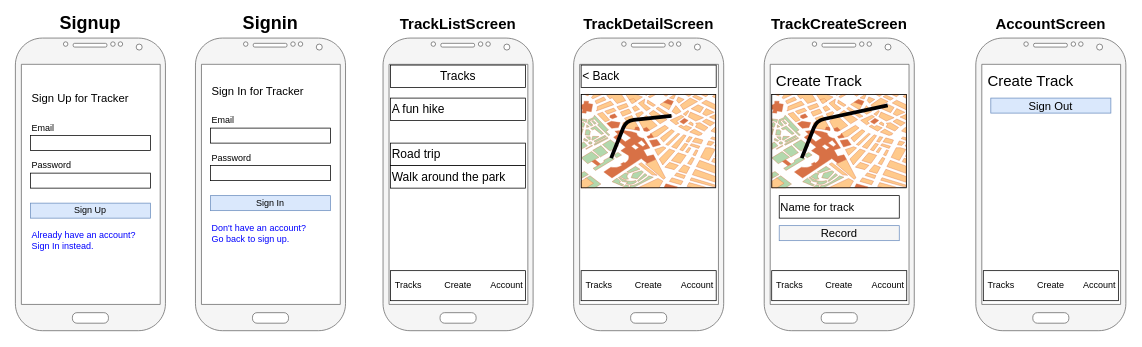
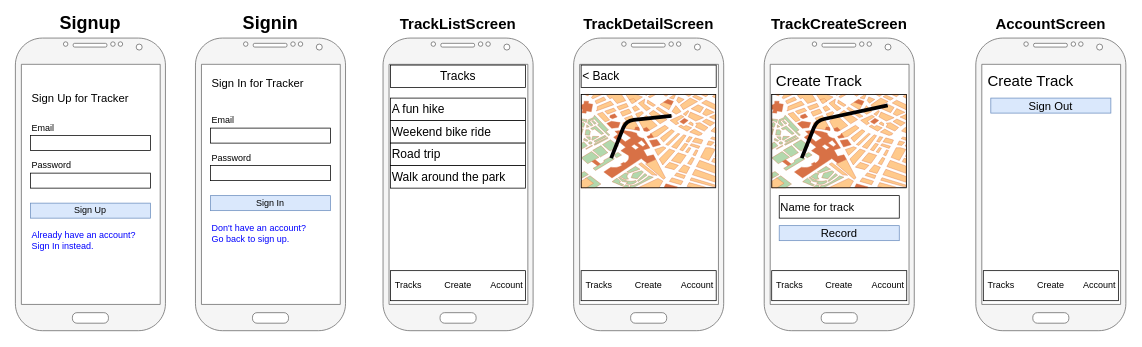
  <mxCell id="0" />
  <mxCell id="1" parent="0" />
  <mxCell id="2" value="" style="verticalLabelPosition=bottom;verticalAlign=top;html=1;shadow=0;dashed=0;strokeWidth=1;shape=mxgraph.android.phone2;fillColor=#f5f5f5;strokeColor=#666666;fontColor=#333333;" vertex="1" parent="1"><mxGeometry x="20" y="50" width="200" height="390" as="geometry" /></mxCell>
  <mxCell id="3" value="Sign Up for Tracker" style="text;html=1;strokeColor=none;fillColor=none;align=left;verticalAlign=middle;whiteSpace=wrap;rounded=0;fontSize=15;" vertex="1" parent="1"><mxGeometry x="40" y="120" width="160" height="20" as="geometry" /></mxCell>
  <mxCell id="4" value="Email" style="text;html=1;strokeColor=none;fillColor=none;align=left;verticalAlign=middle;whiteSpace=wrap;rounded=0;fontSize=12;" vertex="1" parent="1"><mxGeometry x="40" y="160" width="150" height="20" as="geometry" /></mxCell>
  <mxCell id="5" value="Password" style="text;html=1;strokeColor=none;fillColor=none;align=left;verticalAlign=middle;whiteSpace=wrap;rounded=0;fontSize=12;" vertex="1" parent="1"><mxGeometry x="40" y="210" width="150" height="20" as="geometry" /></mxCell>
  <mxCell id="6" value="" style="rounded=0;whiteSpace=wrap;html=1;fontSize=12;align=left;" vertex="1" parent="1"><mxGeometry x="40" y="180" width="160" height="20" as="geometry" /></mxCell>
  <mxCell id="7" value="" style="rounded=0;whiteSpace=wrap;html=1;fontSize=12;align=left;" vertex="1" parent="1"><mxGeometry x="40" y="230" width="160" height="20" as="geometry" /></mxCell>
  <mxCell id="8" value="Sign Up" style="rounded=0;whiteSpace=wrap;html=1;fontSize=12;align=center;fillColor=#dae8fc;strokeColor=#6c8ebf;" vertex="1" parent="1"><mxGeometry x="40" y="270" width="160" height="20" as="geometry" /></mxCell>
  <mxCell id="9" value="Already have an account?&amp;nbsp; Sign In instead." style="text;html=1;strokeColor=none;fillColor=none;align=left;verticalAlign=middle;whiteSpace=wrap;rounded=0;fontSize=12;fontColor=#0000FF;" vertex="1" parent="1"><mxGeometry x="40" y="310" width="150" height="20" as="geometry" /></mxCell>
  <mxCell id="10" value="" style="verticalLabelPosition=bottom;verticalAlign=top;html=1;shadow=0;dashed=0;strokeWidth=1;shape=mxgraph.android.phone2;fillColor=#f5f5f5;strokeColor=#666666;fontColor=#333333;" vertex="1" parent="1"><mxGeometry x="260" y="50" width="200" height="390" as="geometry" /></mxCell>
- <mxCell id="11" value="Sign In for Tracker" style="text;html=1;strokeColor=none;fillColor=none;align=left;verticalAlign=middle;whiteSpace=wrap;rounded=0;fontSize=15;" vertex="1" parent="1"><mxGeometry x="280" y="110" width="160" height="20" as="geometry" /></mxCell>
+ <mxCell id="11" value="Sign In for Tracker" style="text;html=1;strokeColor=none;fillColor=none;align=left;verticalAlign=middle;whiteSpace=wrap;rounded=0;fontSize=15;" vertex="1" parent="1"><mxGeometry x="280" y="100" width="160" height="20" as="geometry" /></mxCell>
  <mxCell id="12" value="Email" style="text;html=1;strokeColor=none;fillColor=none;align=left;verticalAlign=middle;whiteSpace=wrap;rounded=0;fontSize=12;" vertex="1" parent="1"><mxGeometry x="280" y="150" width="150" height="20" as="geometry" /></mxCell>
  <mxCell id="13" value="Password" style="text;html=1;strokeColor=none;fillColor=none;align=left;verticalAlign=middle;whiteSpace=wrap;rounded=0;fontSize=12;" vertex="1" parent="1"><mxGeometry x="280" y="200" width="150" height="20" as="geometry" /></mxCell>
  <mxCell id="14" value="" style="rounded=0;whiteSpace=wrap;html=1;fontSize=12;align=left;" vertex="1" parent="1"><mxGeometry x="280" y="170" width="160" height="20" as="geometry" /></mxCell>
  <mxCell id="15" value="" style="rounded=0;whiteSpace=wrap;html=1;fontSize=12;align=left;" vertex="1" parent="1"><mxGeometry x="280" y="220" width="160" height="20" as="geometry" /></mxCell>
  <mxCell id="16" value="Sign In" style="rounded=0;whiteSpace=wrap;html=1;fontSize=12;align=center;fillColor=#dae8fc;strokeColor=#6c8ebf;" vertex="1" parent="1"><mxGeometry x="280" y="260" width="160" height="20" as="geometry" /></mxCell>
  <mxCell id="17" value="Don't have an account?&amp;nbsp; Go back to sign up." style="text;html=1;strokeColor=none;fillColor=none;align=left;verticalAlign=middle;whiteSpace=wrap;rounded=0;fontSize=12;fontColor=#0000FF;" vertex="1" parent="1"><mxGeometry x="280" y="300" width="150" height="20" as="geometry" /></mxCell>
  <mxCell id="18" value="" style="verticalLabelPosition=bottom;verticalAlign=top;html=1;shadow=0;dashed=0;strokeWidth=1;shape=mxgraph.android.phone2;fillColor=#f5f5f5;strokeColor=#666666;fontColor=#333333;" vertex="1" parent="1"><mxGeometry x="510" y="50" width="200" height="390" as="geometry" /></mxCell>
  <mxCell id="19" value="Signup" style="text;html=1;strokeColor=none;fillColor=none;align=center;verticalAlign=middle;whiteSpace=wrap;rounded=0;fontSize=24;fontColor=#000000;fontStyle=1" vertex="1" parent="1"><mxGeometry x="100" y="20" width="40" height="20" as="geometry" /></mxCell>
  <mxCell id="20" value="Signin" style="text;html=1;strokeColor=none;fillColor=none;align=center;verticalAlign=middle;whiteSpace=wrap;rounded=0;fontSize=24;fontColor=#000000;fontStyle=1" vertex="1" parent="1"><mxGeometry x="340" y="20" width="40" height="20" as="geometry" /></mxCell>
  <mxCell id="21" value="TrackListScreen" style="text;html=1;strokeColor=none;fillColor=none;align=center;verticalAlign=middle;whiteSpace=wrap;rounded=0;fontSize=20;fontColor=#000000;fontStyle=1" vertex="1" parent="1"><mxGeometry x="590" y="20" width="40" height="20" as="geometry" /></mxCell>
  <mxCell id="22" value="A fun hike" style="rounded=0;whiteSpace=wrap;html=1;fontSize=16;fontColor=#000000;align=left;" vertex="1" parent="1"><mxGeometry x="520" y="130" width="180" height="30" as="geometry" /></mxCell>
+ <mxCell id="23" value="Weekend bike ride" style="rounded=0;whiteSpace=wrap;html=1;fontSize=16;fontColor=#000000;align=left;" vertex="1" parent="1"><mxGeometry x="520" y="160" width="180" height="30" as="geometry" /></mxCell>
  <mxCell id="24" value="Road trip" style="rounded=0;whiteSpace=wrap;html=1;fontSize=16;fontColor=#000000;align=left;" vertex="1" parent="1"><mxGeometry x="520" y="190" width="180" height="30" as="geometry" /></mxCell>
  <mxCell id="25" value="Walk around the park" style="rounded=0;whiteSpace=wrap;html=1;fontSize=16;fontColor=#000000;align=left;" vertex="1" parent="1"><mxGeometry x="520" y="220" width="180" height="30" as="geometry" /></mxCell>
  <mxCell id="26" value="" style="rounded=0;whiteSpace=wrap;html=1;fontSize=16;fontColor=#000000;align=left;" vertex="1" parent="1"><mxGeometry x="520" y="360" width="180" height="40" as="geometry" /></mxCell>
  <mxCell id="27" value="Tracks" style="rounded=0;whiteSpace=wrap;html=1;fontSize=16;fontColor=#000000;align=center;" vertex="1" parent="1"><mxGeometry x="520" y="86" width="180" height="30" as="geometry" /></mxCell>
  <mxCell id="28" value="Tracks" style="text;html=1;strokeColor=none;fillColor=none;align=center;verticalAlign=middle;whiteSpace=wrap;rounded=0;fontSize=12;fontColor=#000000;" vertex="1" parent="1"><mxGeometry x="524" y="370" width="40" height="20" as="geometry" /></mxCell>
  <mxCell id="29" value="Create" style="text;html=1;strokeColor=none;fillColor=none;align=center;verticalAlign=middle;whiteSpace=wrap;rounded=0;fontSize=12;fontColor=#000000;" vertex="1" parent="1"><mxGeometry x="590" y="370" width="40" height="20" as="geometry" /></mxCell>
  <mxCell id="30" value="Account" style="text;html=1;strokeColor=none;fillColor=none;align=center;verticalAlign=middle;whiteSpace=wrap;rounded=0;fontSize=12;fontColor=#000000;" vertex="1" parent="1"><mxGeometry x="655" y="370" width="40" height="20" as="geometry" /></mxCell>
  <mxCell id="31" value="" style="verticalLabelPosition=bottom;verticalAlign=top;html=1;shadow=0;dashed=0;strokeWidth=1;shape=mxgraph.android.phone2;fillColor=#f5f5f5;strokeColor=#666666;fontColor=#333333;" vertex="1" parent="1"><mxGeometry x="764" y="50" width="200" height="390" as="geometry" /></mxCell>
  <mxCell id="32" value="TrackDetailScreen" style="text;html=1;strokeColor=none;fillColor=none;align=center;verticalAlign=middle;whiteSpace=wrap;rounded=0;fontSize=20;fontColor=#000000;fontStyle=1" vertex="1" parent="1"><mxGeometry x="844" y="20" width="40" height="20" as="geometry" /></mxCell>
  <mxCell id="33" value="" style="rounded=0;whiteSpace=wrap;html=1;fontSize=16;fontColor=#000000;align=left;" vertex="1" parent="1"><mxGeometry x="774" y="360" width="180" height="40" as="geometry" /></mxCell>
  <mxCell id="34" value="&amp;lt; Back" style="rounded=0;whiteSpace=wrap;html=1;fontSize=16;fontColor=#000000;align=left;" vertex="1" parent="1"><mxGeometry x="774" y="86" width="180" height="30" as="geometry" /></mxCell>
  <mxCell id="35" value="Tracks" style="text;html=1;strokeColor=none;fillColor=none;align=center;verticalAlign=middle;whiteSpace=wrap;rounded=0;fontSize=12;fontColor=#000000;" vertex="1" parent="1"><mxGeometry x="778" y="370" width="40" height="20" as="geometry" /></mxCell>
  <mxCell id="36" value="Create" style="text;html=1;strokeColor=none;fillColor=none;align=center;verticalAlign=middle;whiteSpace=wrap;rounded=0;fontSize=12;fontColor=#000000;" vertex="1" parent="1"><mxGeometry x="844" y="370" width="40" height="20" as="geometry" /></mxCell>
  <mxCell id="37" value="Account" style="text;html=1;strokeColor=none;fillColor=none;align=center;verticalAlign=middle;whiteSpace=wrap;rounded=0;fontSize=12;fontColor=#000000;" vertex="1" parent="1"><mxGeometry x="909" y="370" width="40" height="20" as="geometry" /></mxCell>
  <mxCell id="38" value="" style="verticalLabelPosition=bottom;shadow=0;dashed=0;align=center;html=1;verticalAlign=top;strokeWidth=1;shape=mxgraph.mockup.misc.map;fontSize=20;fontColor=#000000;" vertex="1" parent="1"><mxGeometry x="774" y="125" width="180" height="125" as="geometry" /></mxCell>
  <mxCell id="39" value="" style="endArrow=none;html=1;fontSize=20;fontColor=#000000;entryX=0.669;entryY=0.229;entryDx=0;entryDy=0;entryPerimeter=0;strokeWidth=5;" edge="1" parent="1" target="38"><mxGeometry width="50" height="50" relative="1" as="geometry"><mxPoint x="814" y="210" as="sourcePoint" /><mxPoint x="864" y="160" as="targetPoint" /><Array as="points"><mxPoint x="834" y="160" /></Array></mxGeometry></mxCell>
  <mxCell id="40" value="" style="verticalLabelPosition=bottom;verticalAlign=top;html=1;shadow=0;dashed=0;strokeWidth=1;shape=mxgraph.android.phone2;fillColor=#f5f5f5;strokeColor=#666666;fontColor=#333333;" vertex="1" parent="1"><mxGeometry x="1018" y="50" width="200" height="390" as="geometry" /></mxCell>
  <mxCell id="41" value="TrackCreateScreen" style="text;html=1;strokeColor=none;fillColor=none;align=center;verticalAlign=middle;whiteSpace=wrap;rounded=0;fontSize=20;fontColor=#000000;fontStyle=1" vertex="1" parent="1"><mxGeometry x="1098" y="20" width="40" height="20" as="geometry" /></mxCell>
  <mxCell id="42" value="" style="rounded=0;whiteSpace=wrap;html=1;fontSize=16;fontColor=#000000;align=left;" vertex="1" parent="1"><mxGeometry x="1028" y="360" width="180" height="40" as="geometry" /></mxCell>
  <mxCell id="43" value="Tracks" style="text;html=1;strokeColor=none;fillColor=none;align=center;verticalAlign=middle;whiteSpace=wrap;rounded=0;fontSize=12;fontColor=#000000;" vertex="1" parent="1"><mxGeometry x="1032" y="370" width="40" height="20" as="geometry" /></mxCell>
  <mxCell id="44" value="Create" style="text;html=1;strokeColor=none;fillColor=none;align=center;verticalAlign=middle;whiteSpace=wrap;rounded=0;fontSize=12;fontColor=#000000;" vertex="1" parent="1"><mxGeometry x="1098" y="370" width="40" height="20" as="geometry" /></mxCell>
  <mxCell id="45" value="Account" style="text;html=1;strokeColor=none;fillColor=none;align=center;verticalAlign=middle;whiteSpace=wrap;rounded=0;fontSize=12;fontColor=#000000;" vertex="1" parent="1"><mxGeometry x="1163" y="370" width="40" height="20" as="geometry" /></mxCell>
  <mxCell id="46" value="" style="verticalLabelPosition=bottom;shadow=0;dashed=0;align=center;html=1;verticalAlign=top;strokeWidth=1;shape=mxgraph.mockup.misc.map;fontSize=20;fontColor=#000000;" vertex="1" parent="1"><mxGeometry x="1028" y="125" width="180" height="125" as="geometry" /></mxCell>
  <mxCell id="47" value="" style="endArrow=none;html=1;fontSize=20;fontColor=#000000;entryX=0.859;entryY=0.117;entryDx=0;entryDy=0;entryPerimeter=0;strokeWidth=5;" edge="1" parent="1" target="46"><mxGeometry width="50" height="50" relative="1" as="geometry"><mxPoint x="1068" y="210" as="sourcePoint" /><mxPoint x="1118" y="160" as="targetPoint" /><Array as="points"><mxPoint x="1088" y="160" /></Array></mxGeometry></mxCell>
  <mxCell id="48" value="Create Track" style="text;html=1;strokeColor=none;fillColor=none;align=left;verticalAlign=middle;whiteSpace=wrap;rounded=0;fontSize=20;fontColor=#000000;fontStyle=0" vertex="1" parent="1"><mxGeometry x="1032" y="96" width="160" height="20" as="geometry" /></mxCell>
  <mxCell id="49" value="Name for track" style="rounded=0;whiteSpace=wrap;html=1;fontSize=15;fontColor=#000000;align=left;" vertex="1" parent="1"><mxGeometry x="1038" y="260" width="160" height="30" as="geometry" /></mxCell>
- <mxCell id="50" value="Record" style="rounded=0;whiteSpace=wrap;html=1;fontSize=15;align=center;fillColor=#f5f5f5;strokeColor=#6c8ebf;" vertex="1" parent="1"><mxGeometry x="1038" y="300" width="160" height="20" as="geometry" /></mxCell>
+ <mxCell id="50" value="Record" style="rounded=0;whiteSpace=wrap;html=1;fontSize=15;align=center;fillColor=#dae8fc;strokeColor=#6c8ebf;" vertex="1" parent="1"><mxGeometry x="1038" y="300" width="160" height="20" as="geometry" /></mxCell>
  <mxCell id="51" value="" style="verticalLabelPosition=bottom;verticalAlign=top;html=1;shadow=0;dashed=0;strokeWidth=1;shape=mxgraph.android.phone2;fillColor=#f5f5f5;strokeColor=#666666;fontColor=#333333;" vertex="1" parent="1"><mxGeometry x="1300" y="50" width="200" height="390" as="geometry" /></mxCell>
  <mxCell id="52" value="AccountScreen" style="text;html=1;strokeColor=none;fillColor=none;align=center;verticalAlign=middle;whiteSpace=wrap;rounded=0;fontSize=20;fontColor=#000000;fontStyle=1" vertex="1" parent="1"><mxGeometry x="1380" y="20" width="40" height="20" as="geometry" /></mxCell>
  <mxCell id="53" value="" style="rounded=0;whiteSpace=wrap;html=1;fontSize=16;fontColor=#000000;align=left;" vertex="1" parent="1"><mxGeometry x="1310" y="360" width="180" height="40" as="geometry" /></mxCell>
  <mxCell id="54" value="Tracks" style="text;html=1;strokeColor=none;fillColor=none;align=center;verticalAlign=middle;whiteSpace=wrap;rounded=0;fontSize=12;fontColor=#000000;" vertex="1" parent="1"><mxGeometry x="1314" y="370" width="40" height="20" as="geometry" /></mxCell>
  <mxCell id="55" value="Create" style="text;html=1;strokeColor=none;fillColor=none;align=center;verticalAlign=middle;whiteSpace=wrap;rounded=0;fontSize=12;fontColor=#000000;" vertex="1" parent="1"><mxGeometry x="1380" y="370" width="40" height="20" as="geometry" /></mxCell>
  <mxCell id="56" value="Account" style="text;html=1;strokeColor=none;fillColor=none;align=center;verticalAlign=middle;whiteSpace=wrap;rounded=0;fontSize=12;fontColor=#000000;" vertex="1" parent="1"><mxGeometry x="1445" y="370" width="40" height="20" as="geometry" /></mxCell>
  <mxCell id="57" value="Create Track" style="text;html=1;strokeColor=none;fillColor=none;align=left;verticalAlign=middle;whiteSpace=wrap;rounded=0;fontSize=20;fontColor=#000000;fontStyle=0" vertex="1" parent="1"><mxGeometry x="1314" y="96" width="160" height="20" as="geometry" /></mxCell>
  <mxCell id="58" value="Sign Out" style="rounded=0;whiteSpace=wrap;html=1;fontSize=15;align=center;fillColor=#dae8fc;strokeColor=#6c8ebf;" vertex="1" parent="1"><mxGeometry x="1320" y="130" width="160" height="20" as="geometry" /></mxCell>
